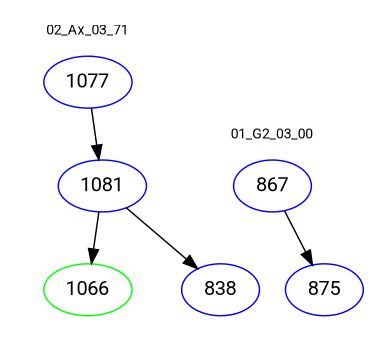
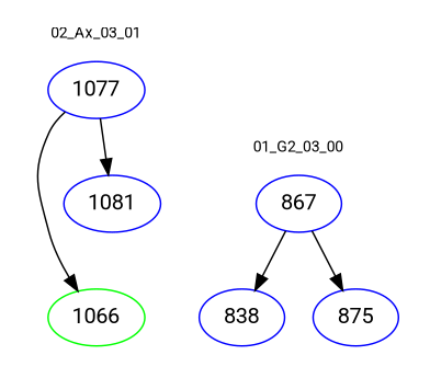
  digraph {
    fontname=Roboto
    node [color=blue fontname=Roboto]
    edge [color=black fontname=Roboto]
    n1 [label=1077]
    n2 [color=green label=1066]
    n3 [label=1081]
    n4 [label=867]
    n5 [label=838]
    n6 [label=875]
    subgraph cluster_1 {
      color=white
      fontsize=10
-     label="02_Ax_03_71"
+     label="02_Ax_03_01"
      n1
      n2
      n3
    }
    subgraph cluster_2 {
      color=white
      fontsize=10
      label="01_G2_03_00"
      n4
      n5
      n6
    }
-   n3 -> n2
+   n1 -> n2
    n1 -> n3
-   n3 -> n5
+   n4 -> n5
    n4 -> n6
  }
